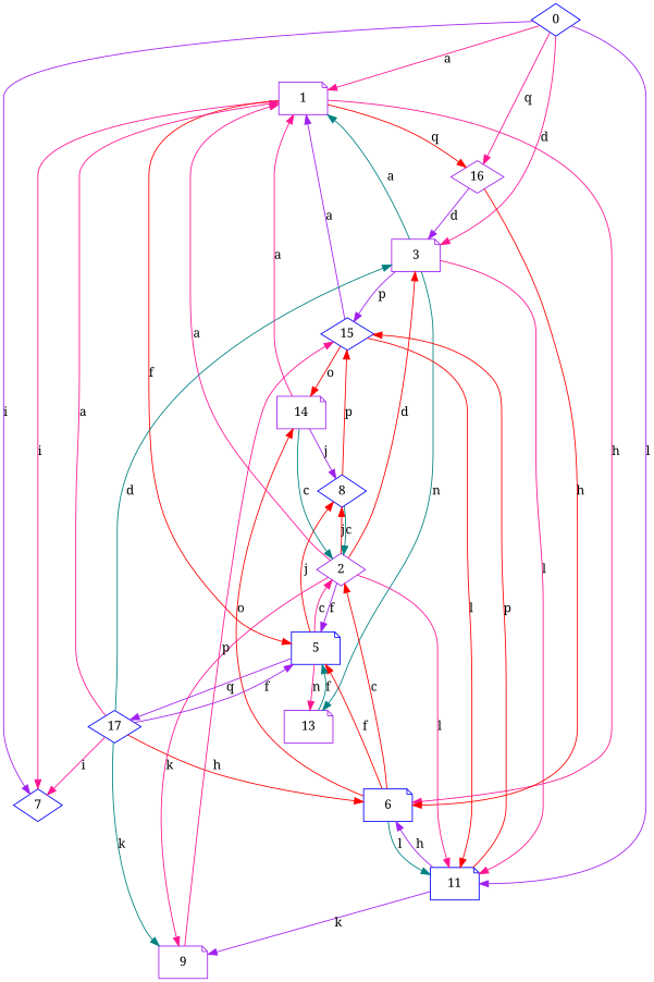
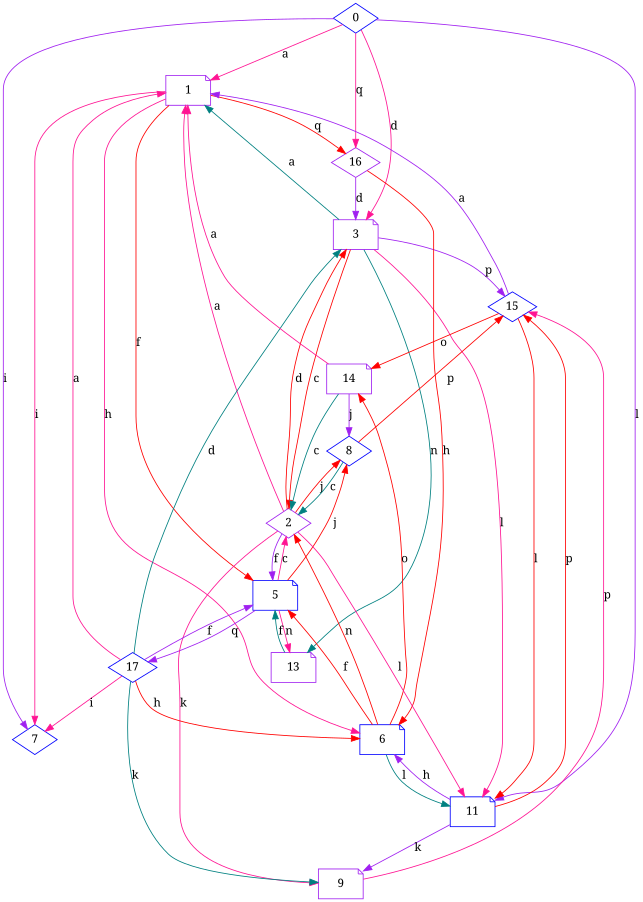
  strict digraph {
    fontname="Noto Serif"
    node [color=blue fontname="Noto Serif" shape=note]
    edge [color=deeppink fontname="Noto Serif"]
    0 [shape=diamond]
    1 [color=purple]
    3 [color=purple]
    7 [shape=diamond]
    11
    16 [color=purple shape=diamond]
    5
    6
    2 [color=purple shape=diamond]
    13 [color=purple]
    15 [shape=diamond]
    8 [shape=diamond]
    9 [color=purple]
    17 [shape=diamond]
    14 [color=purple]
    0 -> 1 [label=a]
    0 -> 3 [label=d]
    0 -> 7 [color=purple label=i]
    0 -> 11 [color=purple label=l]
    0 -> 16 [label=q]
    1 -> 7 [label=i]
    1 -> 16 [color=red label=q]
    1 -> 5 [color=red label=f]
    1 -> 6 [label=h]
    3 -> 1 [color=teal label=a]
    3 -> 11 [label=l]
+   3 -> 2 [color=red label=c]
    3 -> 13 [color=teal label=n]
    3 -> 15 [color=purple label=p]
    11 -> 6 [color=purple label=h]
    11 -> 15 [color=red label=p]
    11 -> 9 [color=purple label=k]
    16 -> 3 [color=purple label=d]
    16 -> 6 [color=red label=h]
    5 -> 2 [label=c]
    5 -> 13 [label=n]
    5 -> 8 [color=red label=j]
    5 -> 17 [color=purple label=q]
    6 -> 11 [color=teal label=l]
    6 -> 5 [color=red label=f]
-   6 -> 2 [color=red label=c]
+   6 -> 2 [color=red label=n]
    6 -> 14 [color=red label=o]
    2 -> 1 [label=a]
    2 -> 3 [color=red label=d]
    2 -> 11 [label=l]
    2 -> 5 [color=purple label=f]
    2 -> 8 [color=red label=j]
    2 -> 9 [label=k]
    13 -> 5 [color=teal label=f]
    15 -> 1 [color=purple label=a]
    15 -> 11 [color=red label=l]
    15 -> 14 [color=red label=o]
    8 -> 2 [color=teal label=c]
    8 -> 15 [color=red label=p]
    9 -> 15 [label=p]
    17 -> 1 [label=a]
    17 -> 3 [color=teal label=d]
    17 -> 7 [label=i]
    17 -> 5 [color=purple label=f]
    17 -> 6 [color=red label=h]
    17 -> 9 [color=teal label=k]
    14 -> 1 [label=a]
    14 -> 2 [color=teal label=c]
    14 -> 8 [color=purple label=j]
  }
